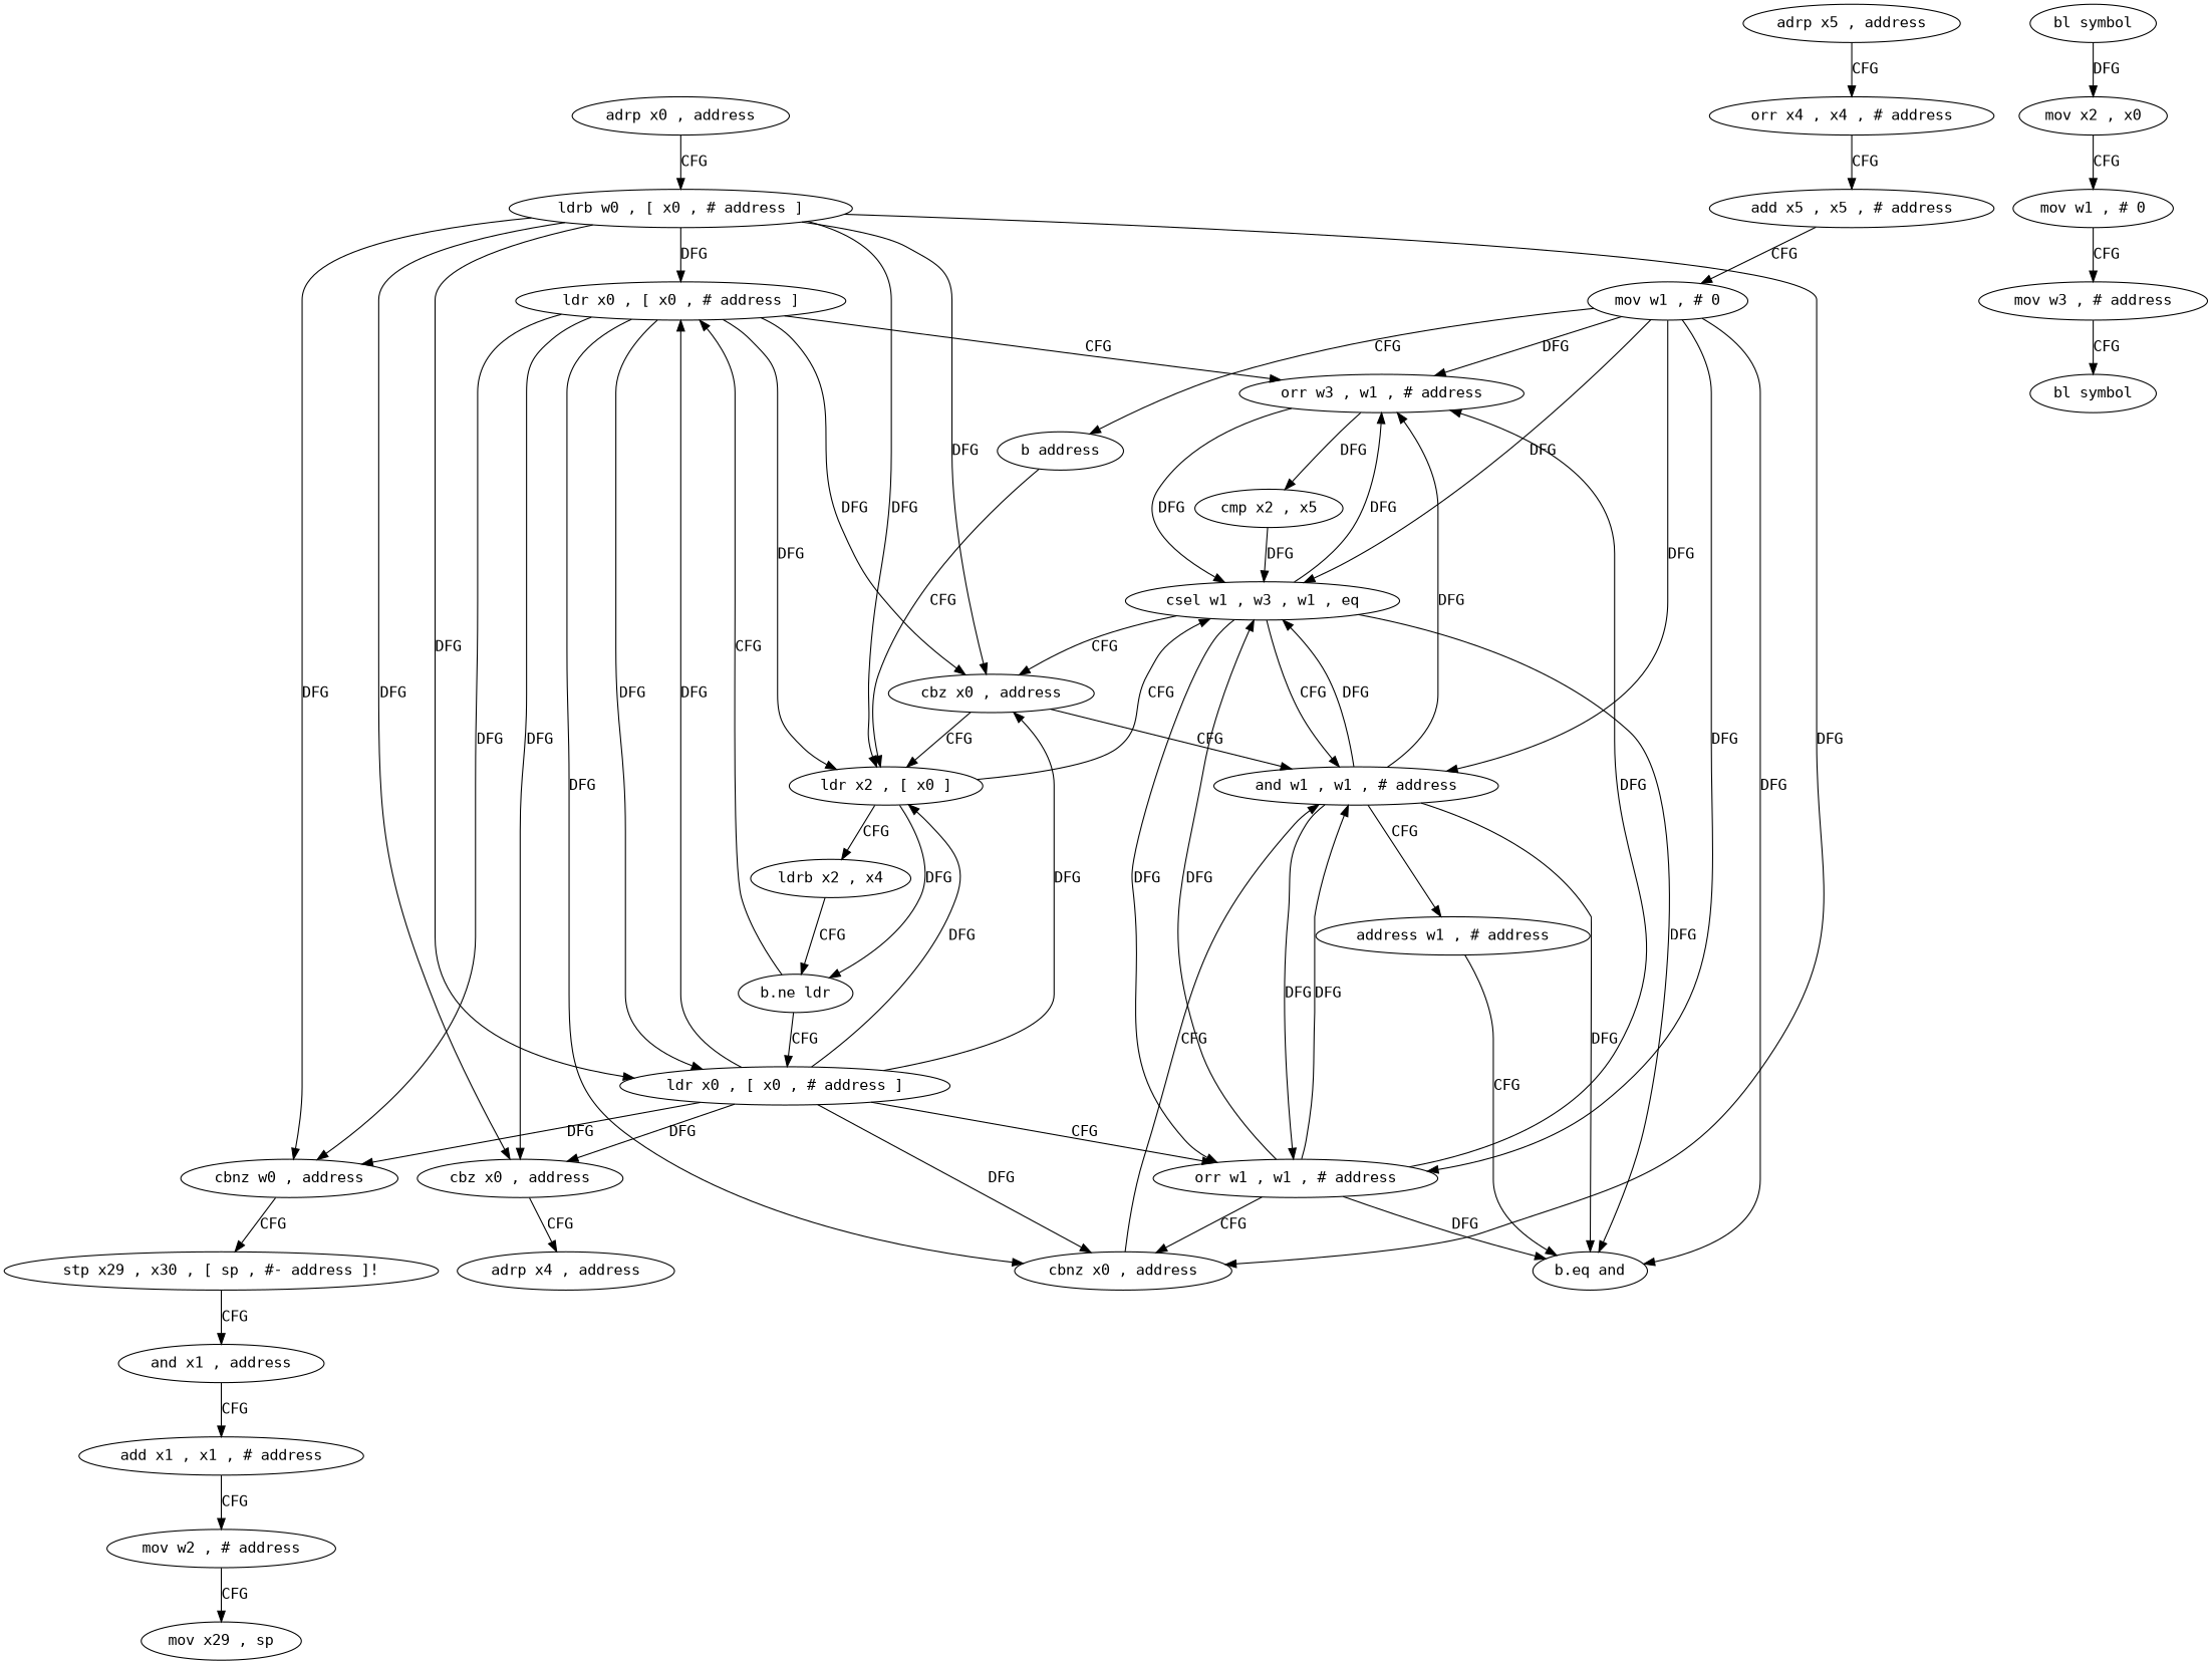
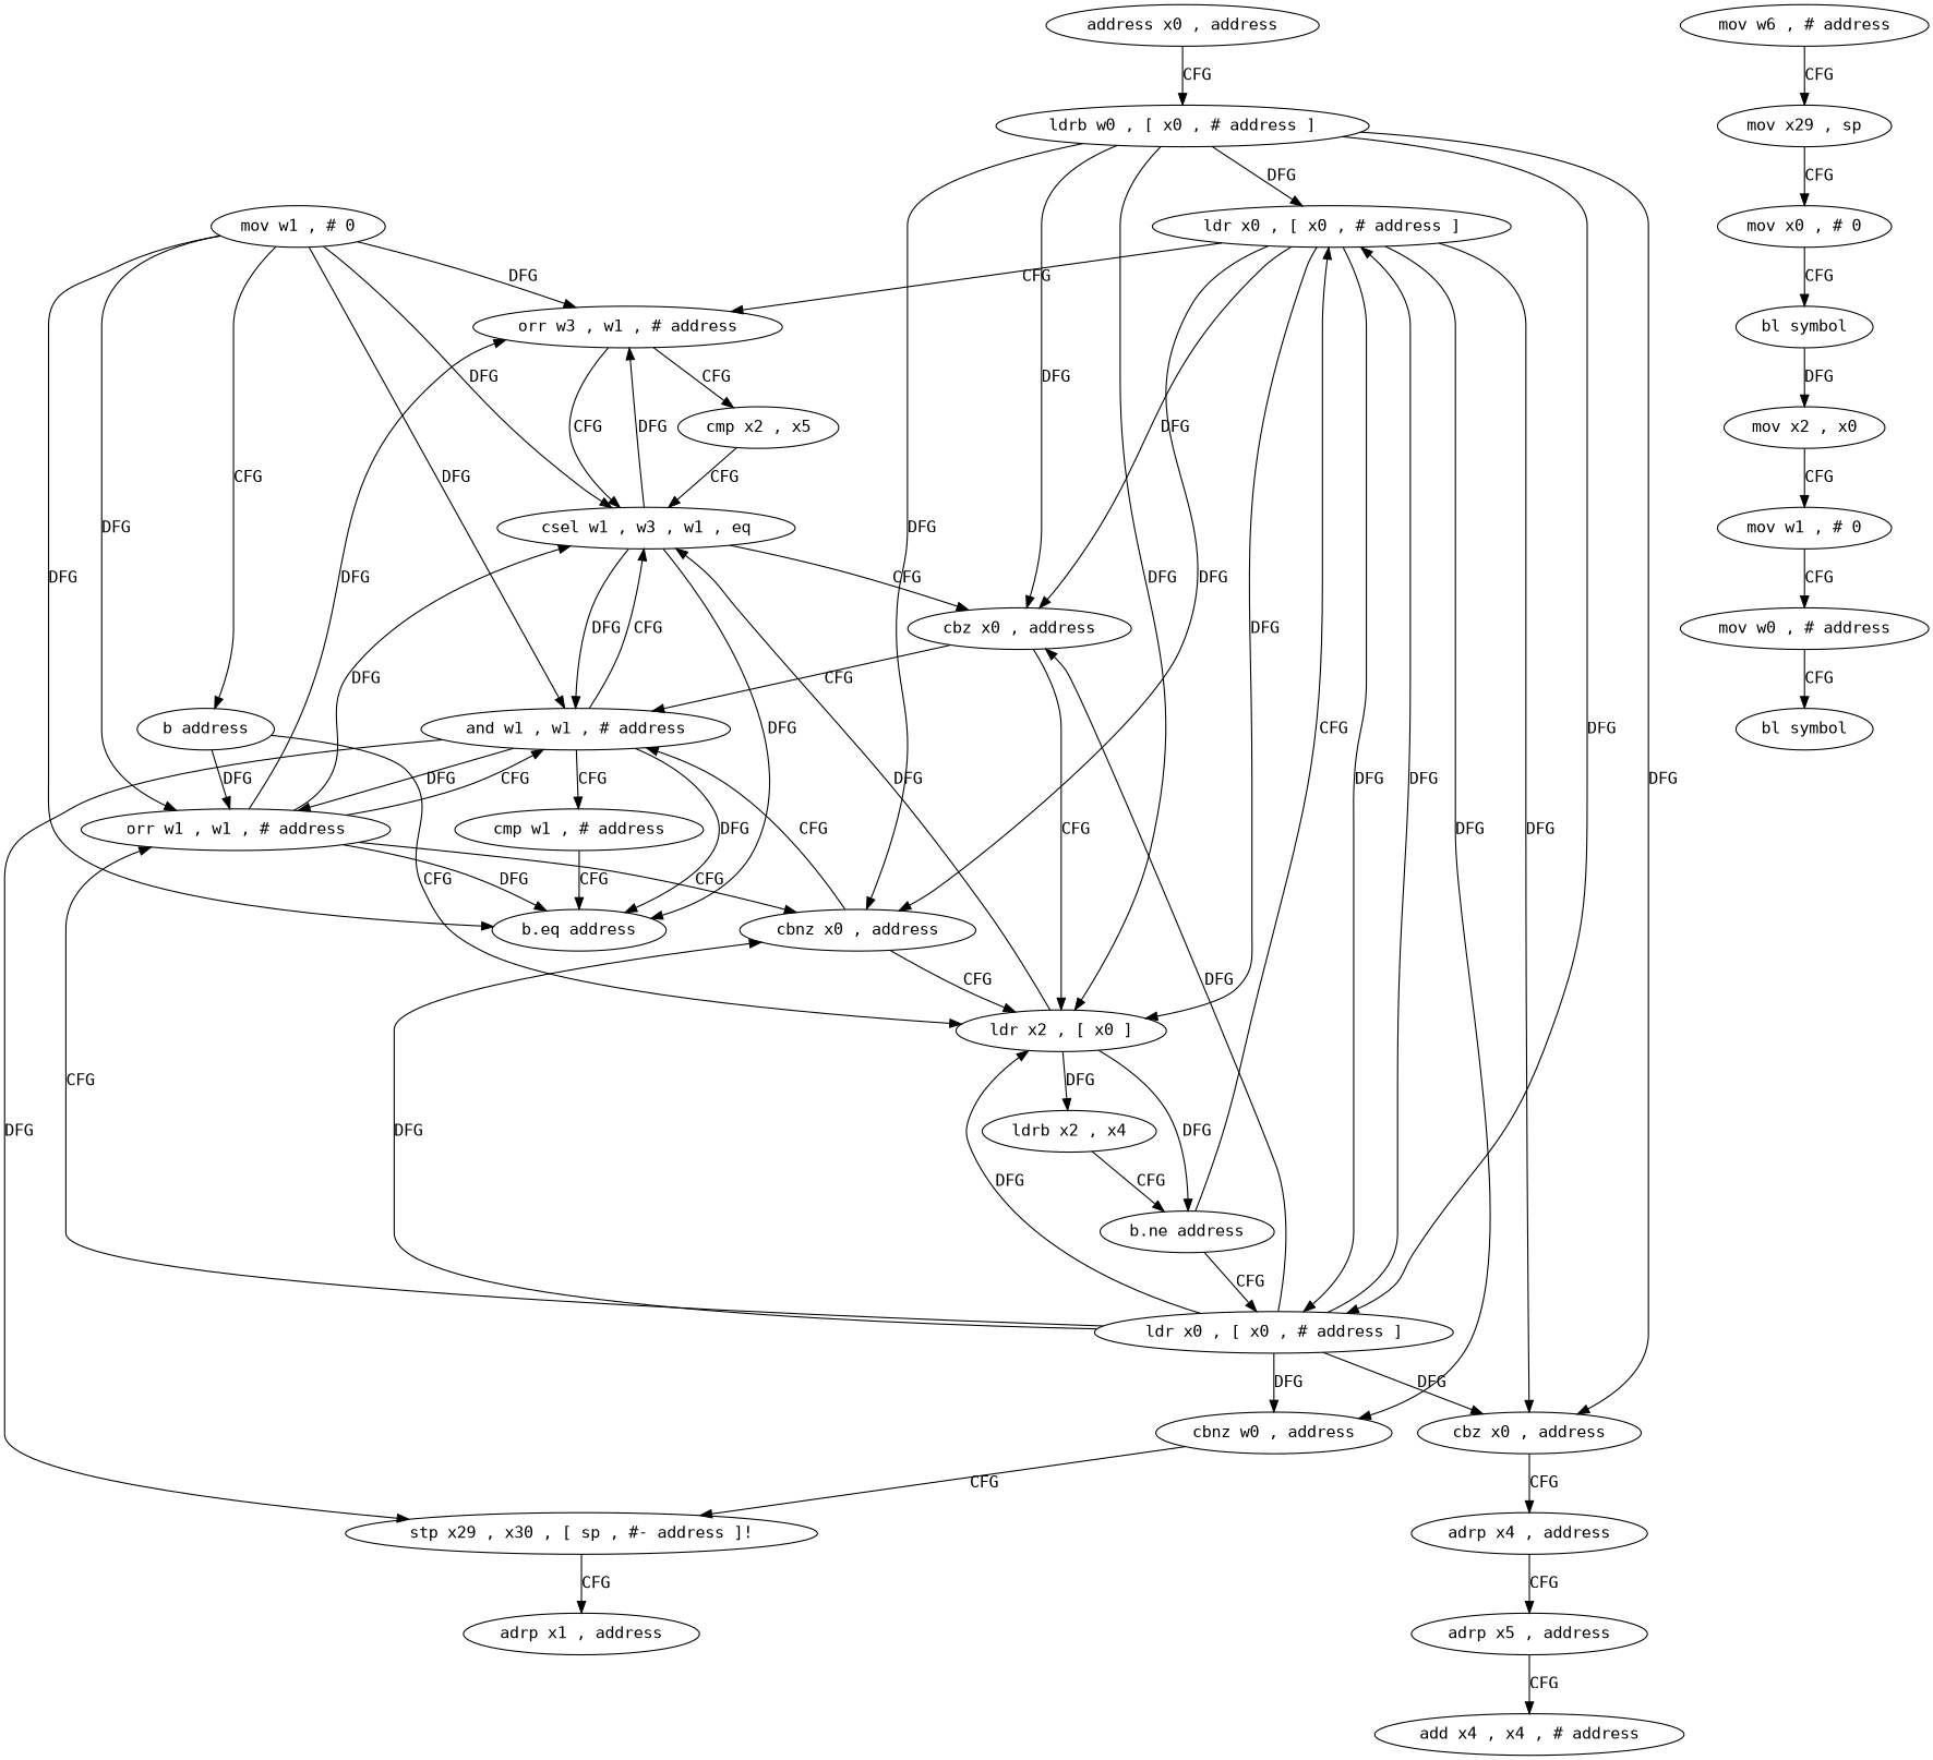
  digraph {
    fontname="DejaVu Sans Mono"
    node [fontname="DejaVu Sans Mono"]
    edge [fontname="DejaVu Sans Mono"]
    n1 [label="cbz x0 , address"]
    n2 [label="adrp x4 , address"]
    n3 [label="adrp x5 , address"]
-   n4 [label="orr x4 , x4 , # address"]
-   n5 [label="add x5 , x5 , # address"]
+   n4 [label="add x4 , x4 , # address"]
    n6 [label="mov w1 , # 0"]
    n7 [label="b address"]
    n8 [label="orr w3 , w1 , # address"]
    n9 [label="csel w1 , w3 , w1 , eq"]
    n10 [label="and w1 , w1 , # address"]
    n11 [label="orr w1 , w1 , # address"]
-   n12 [label="b.eq and"]
+   n12 [label="b.eq address"]
    n13 [label="ldr x2 , [ x0 ]"]
    n14 [label="cmp x2 , x5"]
    n15 [label="cbz x0 , address"]
-   n16 [label="address w1 , # address"]
+   n16 [label="cmp w1 , # address"]
    n17 [label="cbnz x0 , address"]
    n18 [label="ldrb x2 , x4"]
-   n19 [label="b.ne ldr"]
+   n19 [label="b.ne address"]
    n20 [label="ldr x0 , [ x0 , # address ]"]
    n21 [label="ldr x0 , [ x0 , # address ]"]
    n22 [label="cbnz w0 , address"]
    n23 [label="stp x29 , x30 , [ sp , #- address ]!"]
-   n24 [label="adrp x0 , address"]
+   n24 [label="address x0 , address"]
    n25 [label="ldrb w0 , [ x0 , # address ]"]
-   n26 [label="and x1 , address"]
-   n27 [label="add x1 , x1 , # address"]
-   n28 [label="mov w2 , # address"]
+   n26 [label="adrp x1 , address"]
+   n28 [label="mov w6 , # address"]
    n29 [label="mov x29 , sp"]
+   n30 [label="mov x0 , # 0"]
    n31 [label="bl symbol"]
    n32 [label="mov x2 , x0"]
    n33 [label="mov w1 , # 0"]
-   n34 [label="mov w3 , # address"]
+   n34 [label="mov w0 , # address"]
    n35 [label="bl symbol"]
    n1 -> n2 [label=CFG]
+   n2 -> n3 [label=CFG]
    n3 -> n4 [label=CFG]
-   n4 -> n5 [label=CFG]
-   n5 -> n6 [label=CFG]
    n6 -> n7 [label=CFG]
    n6 -> n8 [label=DFG]
    n6 -> n9 [label=DFG]
    n6 -> n10 [label=DFG]
    n6 -> n11 [label=DFG]
    n6 -> n12 [label=DFG]
    n7 -> n13 [label=CFG]
-   n8 -> n9 [label=DFG]
-   n8 -> n14 [label=DFG]
+   n8 -> n9 [label=CFG]
+   n8 -> n14 [label=CFG]
    n9 -> n8 [label=DFG]
-   n9 -> n10 [label=CFG]
-   n9 -> n11 [label=DFG]
+   n9 -> n10 [label=DFG]
+   n7 -> n11 [label=DFG]
    n9 -> n12 [label=DFG]
    n9 -> n15 [label=CFG]
-   n10 -> n8 [label=DFG]
-   n10 -> n9 [label=DFG]
+   n10 -> n23 [label=DFG]
+   n10 -> n9 [label=CFG]
    n10 -> n11 [label=DFG]
    n10 -> n12 [label=DFG]
    n10 -> n16 [label=CFG]
    n11 -> n8 [label=DFG]
    n11 -> n9 [label=DFG]
-   n11 -> n10 [label=DFG]
+   n11 -> n10 [label=CFG]
    n11 -> n12 [label=DFG]
    n11 -> n17 [label=CFG]
-   n13 -> n9 [label=CFG]
-   n13 -> n18 [label=CFG]
+   n13 -> n9 [label=DFG]
+   n13 -> n18 [label=DFG]
    n13 -> n19 [label=DFG]
-   n14 -> n9 [label=DFG]
+   n14 -> n9 [label=CFG]
    n15 -> n10 [label=CFG]
    n15 -> n13 [label=CFG]
    n16 -> n12 [label=CFG]
    n17 -> n10 [label=CFG]
+   n17 -> n13 [label=CFG]
    n18 -> n19 [label=CFG]
    n19 -> n20 [label=CFG]
    n19 -> n21 [label=CFG]
    n20 -> n1 [label=DFG]
    n20 -> n8 [label=CFG]
    n20 -> n13 [label=DFG]
    n20 -> n15 [label=DFG]
    n20 -> n17 [label=DFG]
    n20 -> n21 [label=DFG]
    n20 -> n22 [label=DFG]
    n21 -> n1 [label=DFG]
    n21 -> n11 [label=CFG]
    n21 -> n13 [label=DFG]
    n21 -> n15 [label=DFG]
    n21 -> n17 [label=DFG]
    n21 -> n20 [label=DFG]
    n21 -> n22 [label=DFG]
    n22 -> n23 [label=CFG]
    n23 -> n26 [label=CFG]
    n24 -> n25 [label=CFG]
    n25 -> n1 [label=DFG]
    n25 -> n13 [label=DFG]
    n25 -> n15 [label=DFG]
    n25 -> n17 [label=DFG]
    n25 -> n20 [label=DFG]
    n25 -> n21 [label=DFG]
-   n25 -> n22 [label=DFG]
-   n26 -> n27 [label=CFG]
-   n27 -> n28 [label=CFG]
    n28 -> n29 [label=CFG]
+   n29 -> n30 [label=CFG]
+   n30 -> n31 [label=CFG]
    n31 -> n32 [label=DFG]
    n32 -> n33 [label=CFG]
    n33 -> n34 [label=CFG]
    n34 -> n35 [label=CFG]
  }
